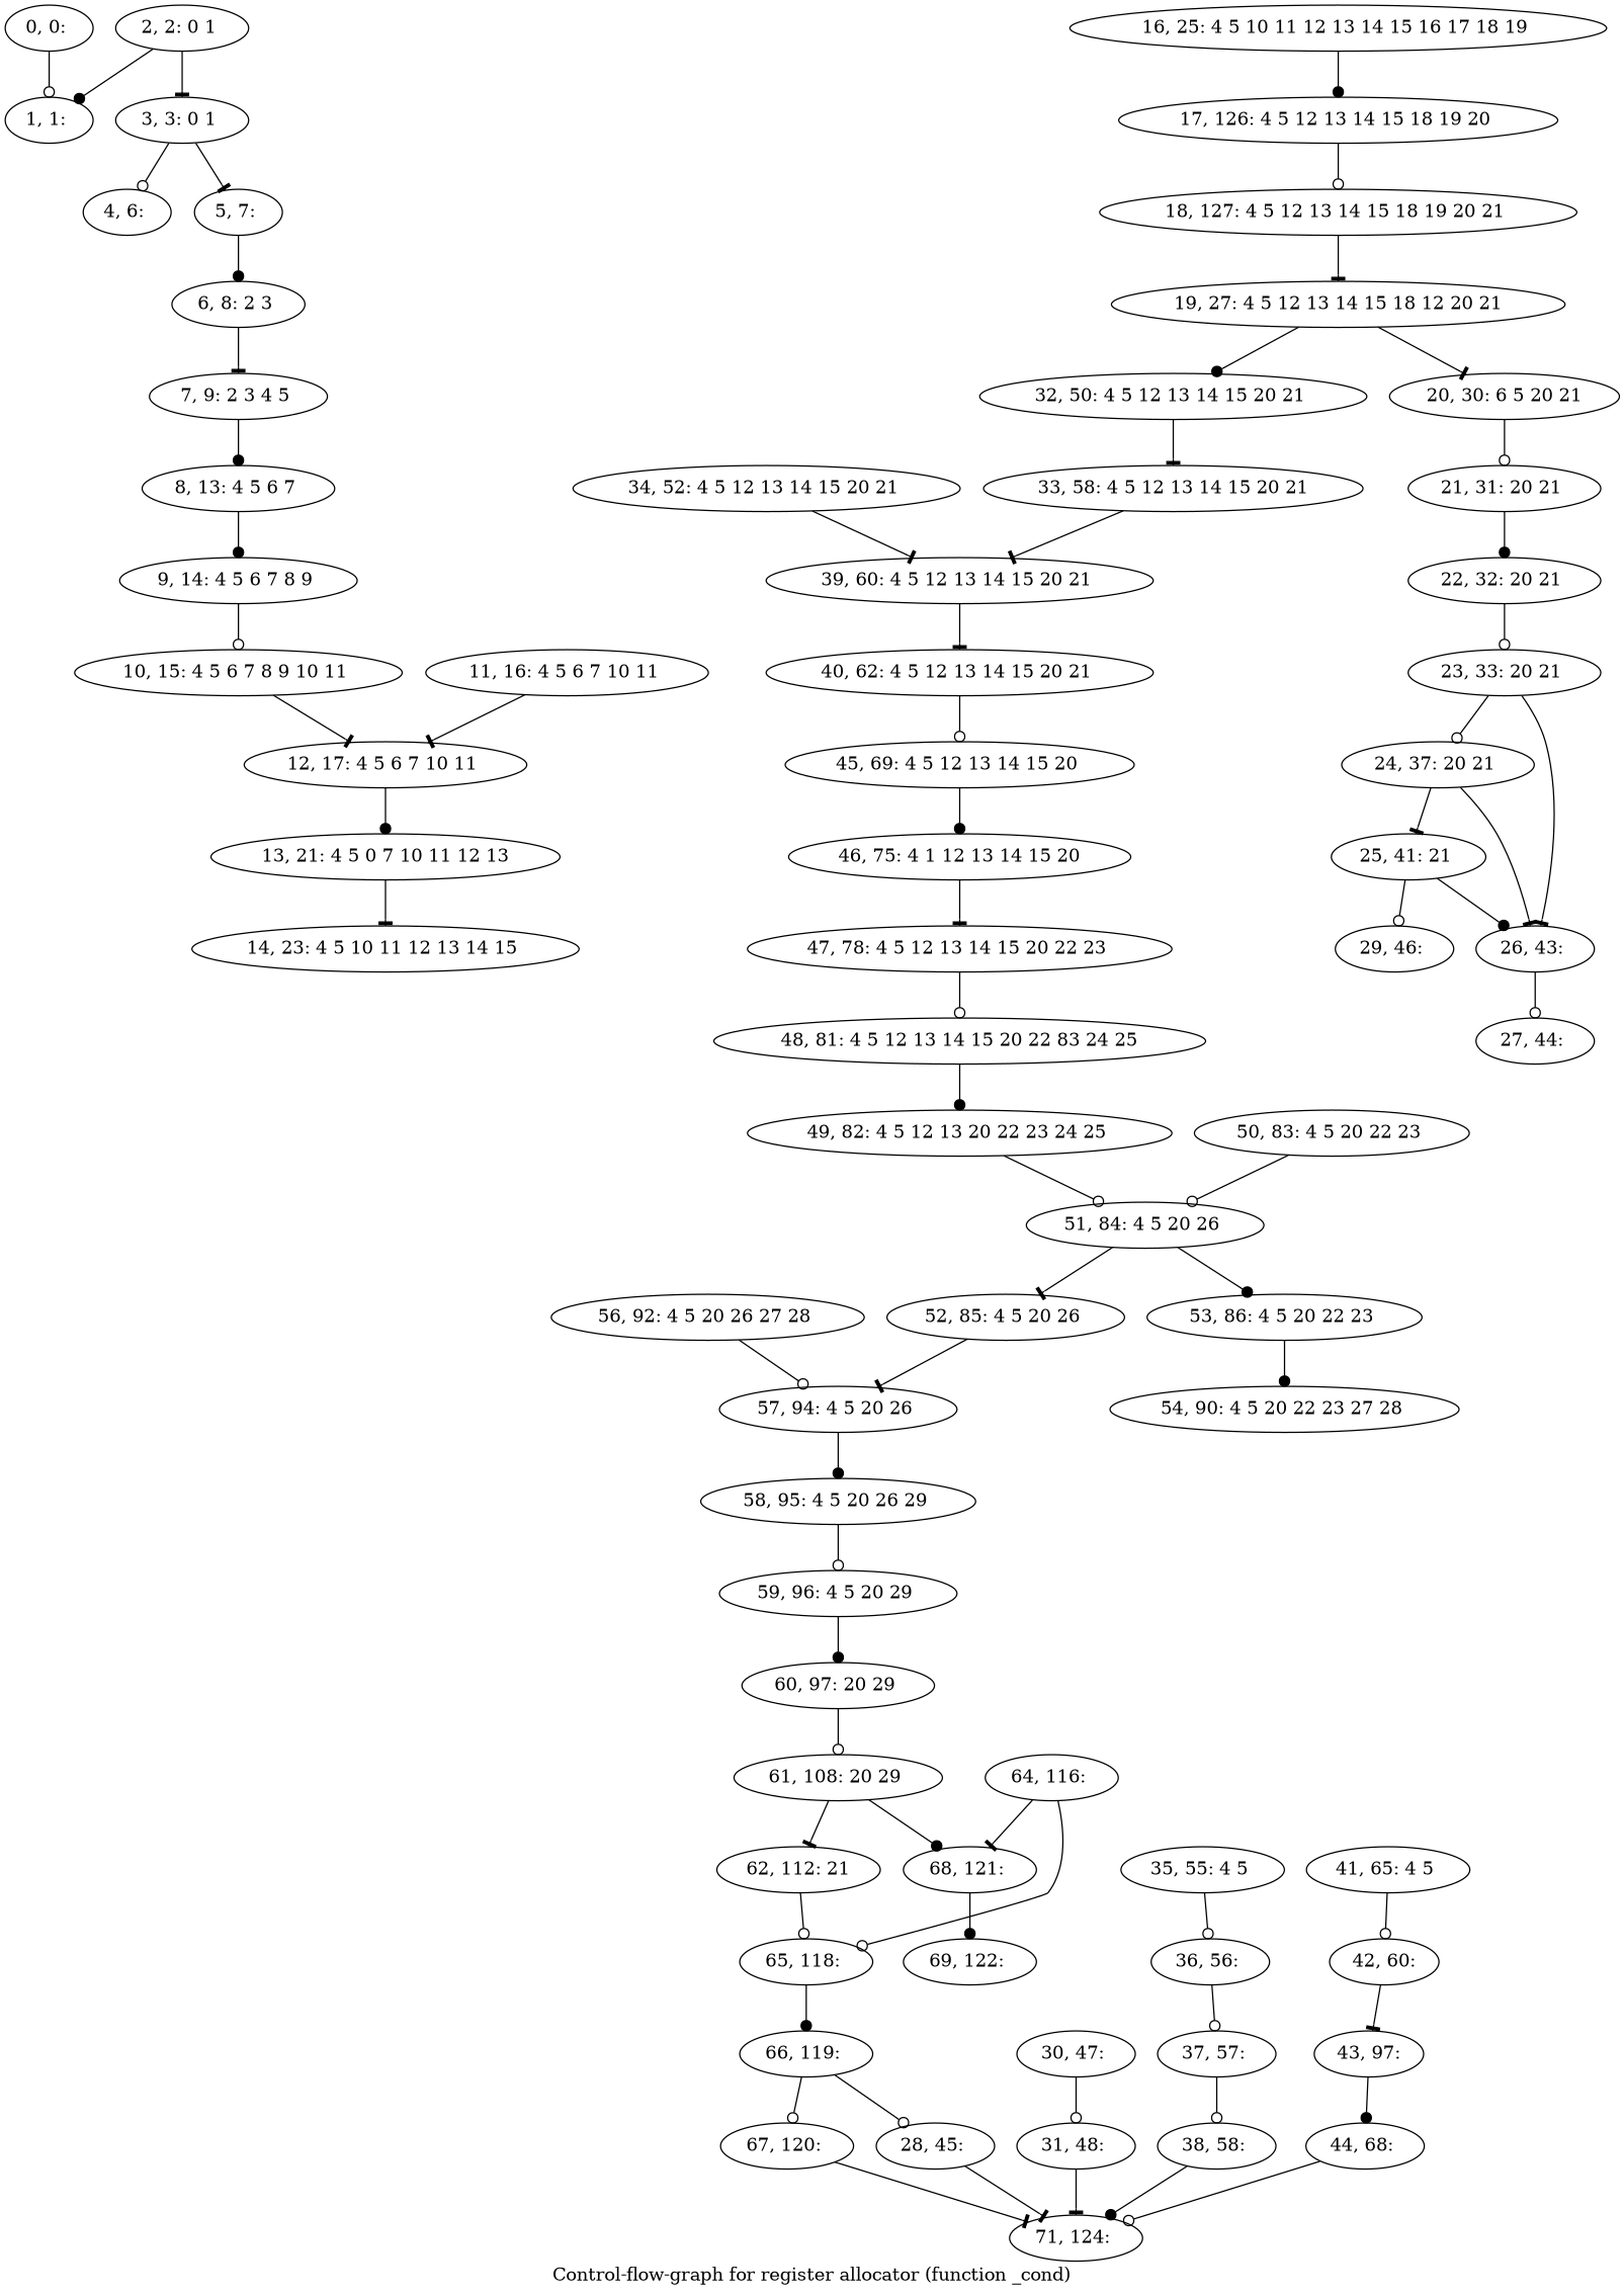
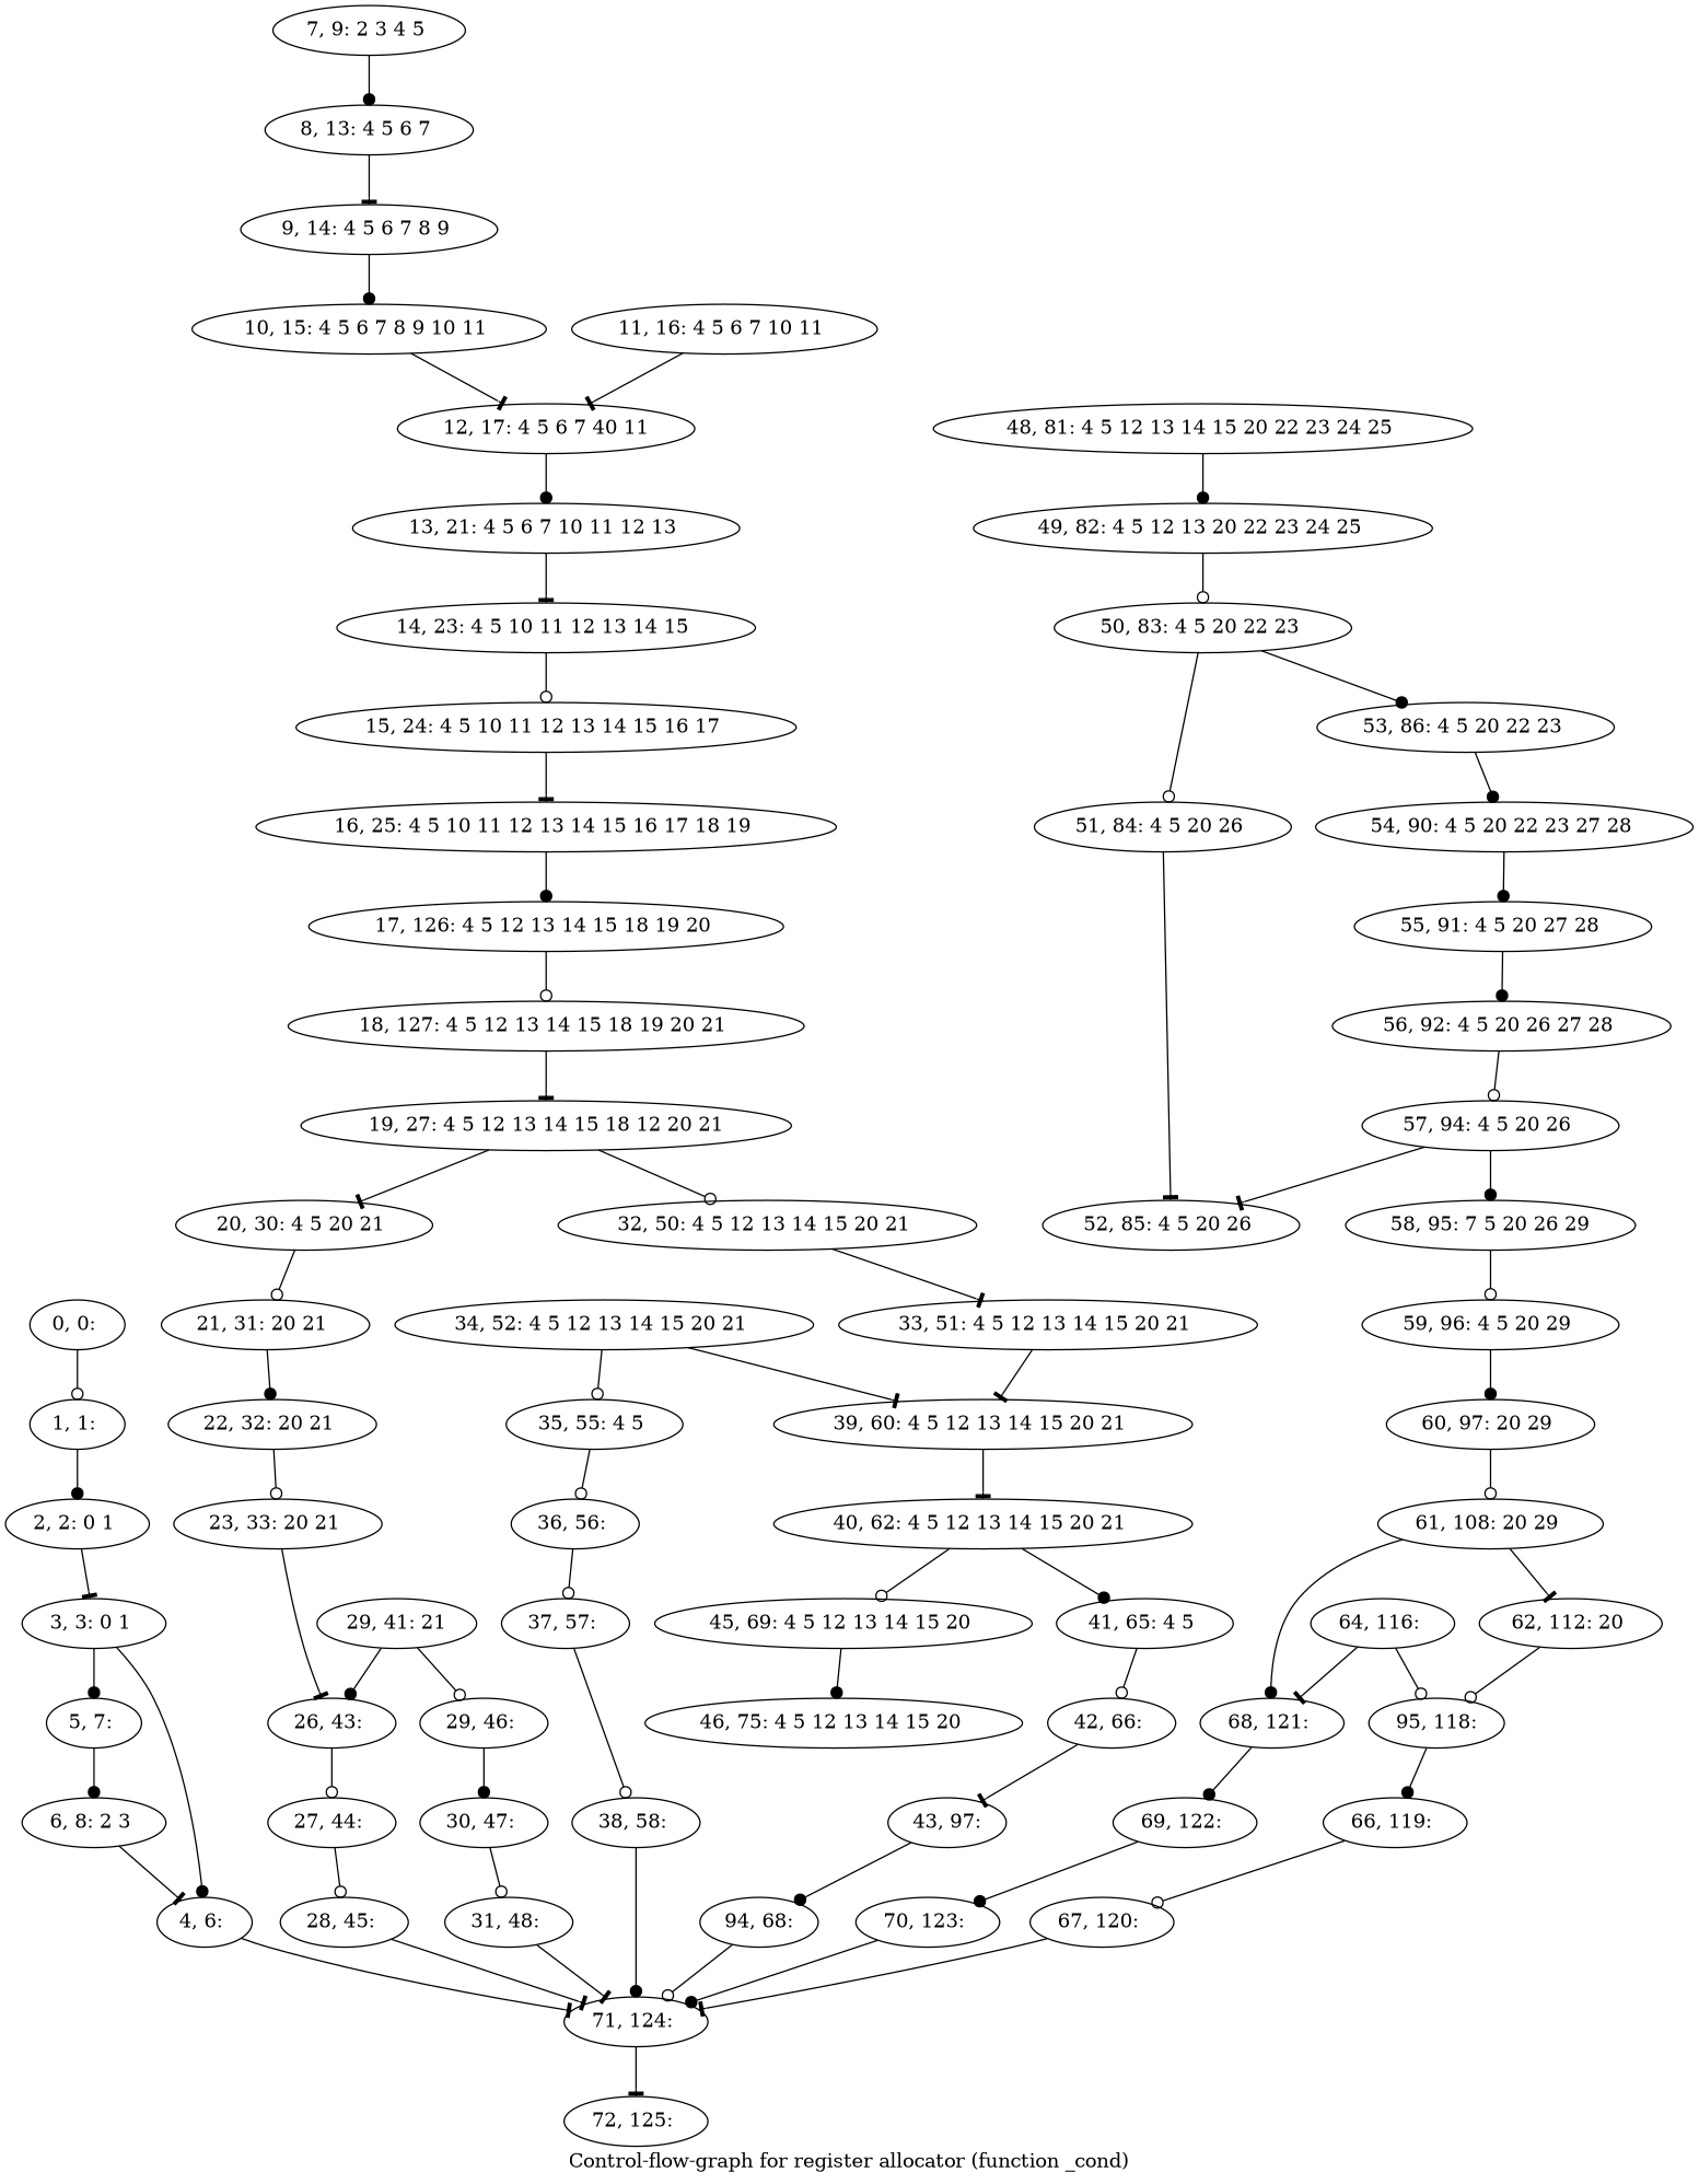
  digraph {
    label="Control-flow-graph for register allocator (function _cond)"
    edge [arrowhead=odot]
    n1 [label="0, 0: "]
    n2 [label="1, 1: "]
    n3 [label="2, 2: 0 1 "]
    n4 [label="3, 3: 0 1 "]
    n5 [label="4, 6: "]
    n6 [label="5, 7: "]
    n7 [label="71, 124: "]
    n8 [label="6, 8: 2 3 "]
+   n9 [label="72, 125: "]
    n10 [label="7, 9: 2 3 4 5 "]
    n11 [label="8, 13: 4 5 6 7 "]
    n12 [label="9, 14: 4 5 6 7 8 9 "]
    n13 [label="10, 15: 4 5 6 7 8 9 10 11 "]
-   n14 [label="12, 17: 4 5 6 7 10 11 "]
+   n14 [label="12, 17: 4 5 6 7 40 11"]
    n15 [label="11, 16: 4 5 6 7 10 11 "]
-   n16 [label="13, 21: 4 5 0 7 10 11 12 13"]
+   n16 [label="13, 21: 4 5 6 7 10 11 12 13 "]
    n17 [label="14, 23: 4 5 10 11 12 13 14 15 "]
+   n18 [label="15, 24: 4 5 10 11 12 13 14 15 16 17 "]
    n19 [label="16, 25: 4 5 10 11 12 13 14 15 16 17 18 19 "]
    n20 [label="17, 126: 4 5 12 13 14 15 18 19 20 "]
    n21 [label="18, 127: 4 5 12 13 14 15 18 19 20 21 "]
    n22 [label="19, 27: 4 5 12 13 14 15 18 12 20 21"]
-   n23 [label="20, 30: 6 5 20 21"]
+   n23 [label="20, 30: 4 5 20 21 "]
    n24 [label="32, 50: 4 5 12 13 14 15 20 21 "]
    n25 [label="21, 31: 20 21 "]
-   n26 [label="33, 58: 4 5 12 13 14 15 20 21"]
+   n26 [label="33, 51: 4 5 12 13 14 15 20 21 "]
    n27 [label="22, 32: 20 21 "]
    n28 [label="23, 33: 20 21 "]
-   n29 [label="24, 37: 20 21 "]
    n30 [label="26, 43: "]
-   n31 [label="25, 41: 21 "]
+   n31 [label="29, 41: 21"]
    n32 [label="27, 44: "]
    n33 [label="29, 46: "]
    n34 [label="30, 47: "]
    n35 [label="28, 45: "]
    n36 [label="31, 48: "]
    n37 [label="39, 60: 4 5 12 13 14 15 20 21 "]
    n38 [label="34, 52: 4 5 12 13 14 15 20 21 "]
    n39 [label="35, 55: 4 5 "]
    n40 [label="36, 56: "]
    n41 [label="40, 62: 4 5 12 13 14 15 20 21 "]
    n42 [label="37, 57: "]
    n43 [label="38, 58: "]
    n44 [label="41, 65: 4 5 "]
    n45 [label="45, 69: 4 5 12 13 14 15 20 "]
-   n46 [label="42, 60:"]
-   n47 [label="46, 75: 4 1 12 13 14 15 20"]
+   n46 [label="42, 66: "]
+   n47 [label="46, 75: 4 5 12 13 14 15 20 "]
    n48 [label="43, 97:"]
-   n49 [label="44, 68: "]
-   n50 [label="47, 78: 4 5 12 13 14 15 20 22 23 "]
-   n51 [label="48, 81: 4 5 12 13 14 15 20 22 83 24 25"]
+   n49 [label="94, 68:"]
+   n51 [label="48, 81: 4 5 12 13 14 15 20 22 23 24 25 "]
    n52 [label="49, 82: 4 5 12 13 20 22 23 24 25 "]
    n53 [label="50, 83: 4 5 20 22 23 "]
    n54 [label="51, 84: 4 5 20 26 "]
    n55 [label="53, 86: 4 5 20 22 23 "]
    n56 [label="52, 85: 4 5 20 26 "]
    n57 [label="54, 90: 4 5 20 22 23 27 28 "]
    n58 [label="57, 94: 4 5 20 26 "]
-   n59 [label="58, 95: 4 5 20 26 29 "]
+   n59 [label="58, 95: 7 5 20 26 29"]
+   n60 [label="55, 91: 4 5 20 27 28 "]
    n61 [label="56, 92: 4 5 20 26 27 28 "]
    n62 [label="59, 96: 4 5 20 29 "]
    n63 [label="60, 97: 20 29 "]
    n64 [label="61, 108: 20 29 "]
-   n65 [label="62, 112: 21"]
+   n65 [label="62, 112: 20 "]
    n66 [label="68, 121: "]
-   n67 [label="65, 118: "]
+   n67 [label="95, 118:"]
    n68 [label="69, 122: "]
    n69 [label="66, 119: "]
    n70 [label="64, 116: "]
    n71 [label="67, 120: "]
+   n72 [label="70, 123: "]
    n1 -> n2
-   n3 -> n2 [arrowhead=dot]
+   n2 -> n3 [arrowhead=dot]
    n3 -> n4 [arrowhead=tee]
-   n4 -> n5
-   n4 -> n6 [arrowhead=tee]
+   n4 -> n5 [arrowhead=dot]
+   n4 -> n6 [arrowhead=dot]
+   n5 -> n7 [arrowhead=tee]
    n6 -> n8 [arrowhead=dot]
-   n8 -> n10 [arrowhead=tee]
+   n7 -> n9 [arrowhead=tee]
+   n8 -> n5 [arrowhead=tee]
    n10 -> n11 [arrowhead=dot]
-   n11 -> n12 [arrowhead=dot]
-   n12 -> n13
+   n11 -> n12 [arrowhead=tee]
+   n12 -> n13 [arrowhead=dot]
    n13 -> n14 [arrowhead=tee]
    n14 -> n16 [arrowhead=dot]
    n15 -> n14 [arrowhead=tee]
    n16 -> n17 [arrowhead=tee]
+   n17 -> n18
+   n18 -> n19 [arrowhead=tee]
    n19 -> n20 [arrowhead=dot]
    n20 -> n21
    n21 -> n22 [arrowhead=tee]
    n22 -> n23 [arrowhead=tee]
-   n22 -> n24 [arrowhead=dot]
+   n22 -> n24
    n23 -> n25
    n24 -> n26 [arrowhead=tee]
    n25 -> n27 [arrowhead=dot]
    n26 -> n37 [arrowhead=tee]
    n27 -> n28
-   n28 -> n29
    n28 -> n30 [arrowhead=tee]
-   n29 -> n30 [arrowhead=tee]
-   n29 -> n31 [arrowhead=tee]
    n30 -> n32
    n31 -> n30 [arrowhead=dot]
    n31 -> n33
-   n69 -> n35
+   n32 -> n35
+   n33 -> n34 [arrowhead=dot]
    n34 -> n36
    n35 -> n7 [arrowhead=tee]
    n36 -> n7 [arrowhead=tee]
    n37 -> n41 [arrowhead=tee]
    n38 -> n37 [arrowhead=tee]
+   n38 -> n39
    n39 -> n40
    n40 -> n42
+   n41 -> n44 [arrowhead=dot]
    n41 -> n45
    n42 -> n43
    n43 -> n7 [arrowhead=dot]
    n44 -> n46
    n45 -> n47 [arrowhead=dot]
    n46 -> n48 [arrowhead=tee]
-   n47 -> n50 [arrowhead=tee]
    n48 -> n49 [arrowhead=dot]
    n49 -> n7
-   n50 -> n51
    n51 -> n52 [arrowhead=dot]
-   n52 -> n54
+   n52 -> n53
    n53 -> n54
-   n54 -> n55 [arrowhead=dot]
+   n53 -> n55 [arrowhead=dot]
    n54 -> n56 [arrowhead=tee]
    n55 -> n57 [arrowhead=dot]
-   n56 -> n58 [arrowhead=tee]
+   n58 -> n56 [arrowhead=tee]
+   n57 -> n60 [arrowhead=dot]
    n58 -> n59 [arrowhead=dot]
    n59 -> n62
+   n60 -> n61 [arrowhead=dot]
    n61 -> n58
    n62 -> n63 [arrowhead=dot]
    n63 -> n64
    n64 -> n65 [arrowhead=tee]
    n64 -> n66 [arrowhead=dot]
    n65 -> n67
    n66 -> n68 [arrowhead=dot]
    n67 -> n69 [arrowhead=dot]
+   n68 -> n72 [arrowhead=dot]
    n69 -> n71
    n70 -> n66 [arrowhead=tee]
    n70 -> n67
    n71 -> n7 [arrowhead=tee]
+   n72 -> n7 [arrowhead=dot]
  }
